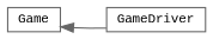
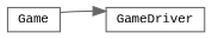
  digraph {
    rankdir=LR
    fontname="Liberation Mono"
    node [color=grey40 fillcolor=white fontname="Liberation Mono" fontsize=10 shape=box style=filled]
    n1 [height=0.2 label=Game width=0.4]
    n2 [height=0.2 label=GameDriver width=0.4]
-   n1 -> n2 [color=gray40 dir=back fontname="Liberation Mono" fontsize=10 labelfontname=Helvetica labelfontsize=10 style=solid]
+   n2 -> n1 [color=gray40 dir=back fontname="Liberation Mono" fontsize=10 labelfontname=Helvetica labelfontsize=10 style=solid]
  }
